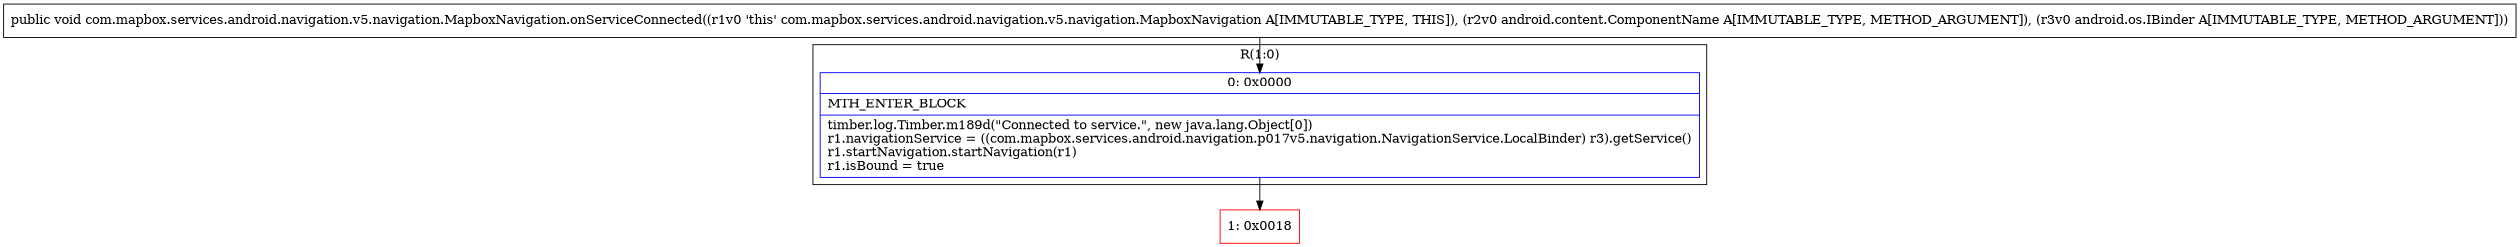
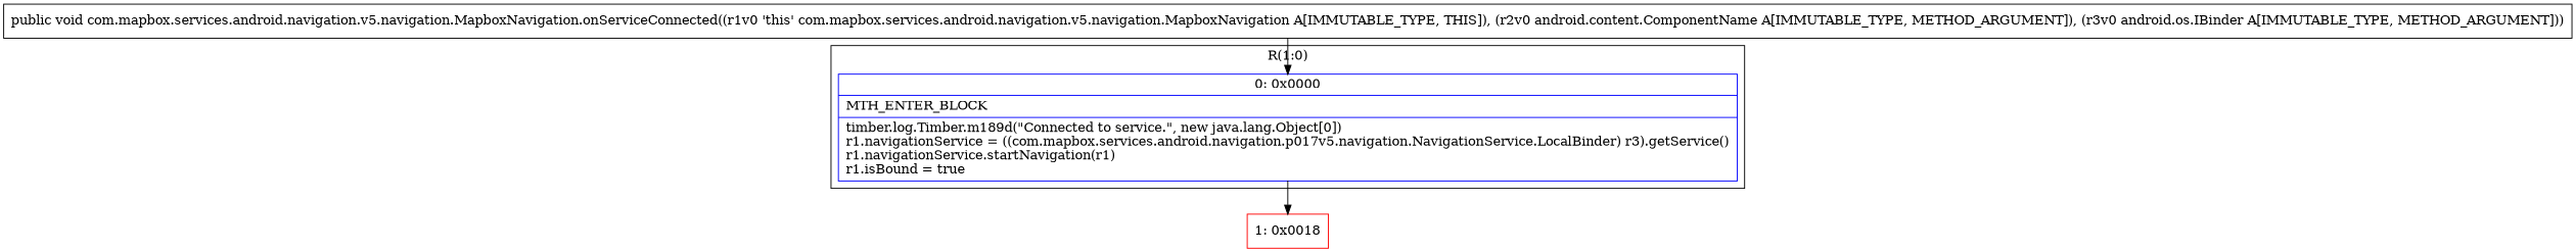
  digraph {
    node [shape=record]
-   n1 [color=blue label="{0\:\ 0x0000|MTH_ENTER_BLOCK\l|timber.log.Timber.m189d(\"Connected to service.\", new java.lang.Object[0])\lr1.navigationService = ((com.mapbox.services.android.navigation.p017v5.navigation.NavigationService.LocalBinder) r3).getService()\lr1.startNavigation.startNavigation(r1)\lr1.isBound = true\l}"]
+   n1 [color=blue label="{0\:\ 0x0000|MTH_ENTER_BLOCK\l|timber.log.Timber.m189d(\"Connected to service.\", new java.lang.Object[0])\lr1.navigationService = ((com.mapbox.services.android.navigation.p017v5.navigation.NavigationService.LocalBinder) r3).getService()\lr1.navigationService.startNavigation(r1)\lr1.isBound = true\l}"]
    n2 [color=red label="{1\:\ 0x0018}"]
    n3 [label="{public void com.mapbox.services.android.navigation.v5.navigation.MapboxNavigation.onServiceConnected((r1v0 'this' com.mapbox.services.android.navigation.v5.navigation.MapboxNavigation A[IMMUTABLE_TYPE, THIS]), (r2v0 android.content.ComponentName A[IMMUTABLE_TYPE, METHOD_ARGUMENT]), (r3v0 android.os.IBinder A[IMMUTABLE_TYPE, METHOD_ARGUMENT])) }"]
    subgraph cluster_1 {
      label="R(1:0)"
      n1
    }
    n1 -> n2
    n3 -> n1
  }
